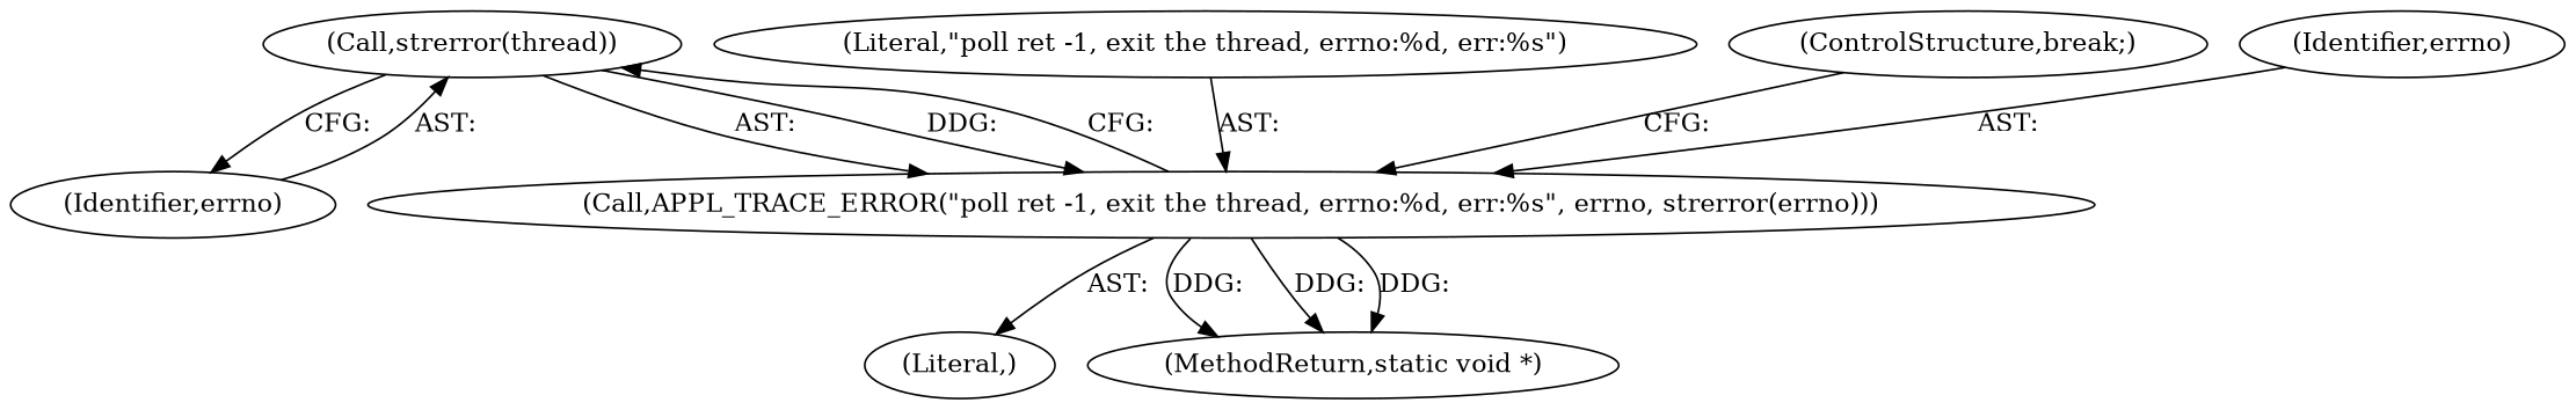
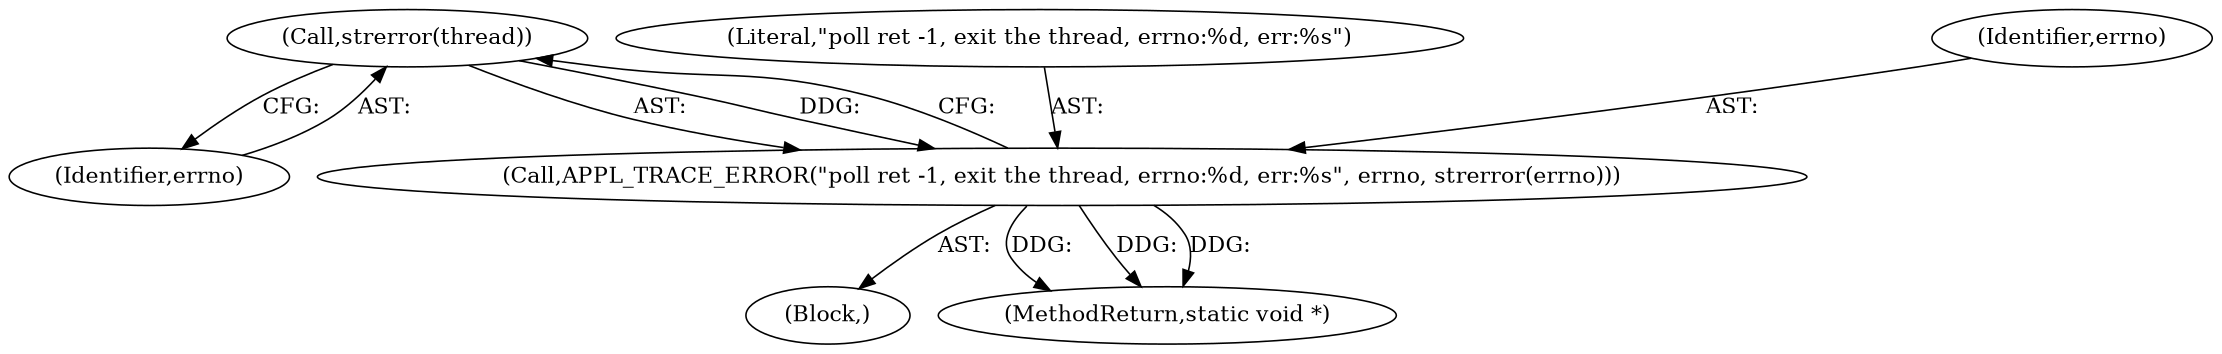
  digraph {
    n1 [label="(Call,strerror(thread))"]
    n2 [label="(Call,APPL_TRACE_ERROR(\"poll ret -1, exit the thread, errno:%d, err:%s\", errno, strerror(errno)))"]
    n3 [label="(Identifier,errno)"]
-   n4 [label="(Literal,)"]
+   n4 [label="(Block,)"]
    n5 [label="(MethodReturn,static void *)"]
    n6 [label="(Literal,\"poll ret -1, exit the thread, errno:%d, err:%s\")"]
-   n7 [label="(ControlStructure,break;)"]
    n8 [label="(Identifier,errno)"]
    n1 -> n2 [label="AST: "]
    n1 -> n2 [label="DDG: "]
    n1 -> n3 [label="CFG: "]
    n2 -> n1 [label="CFG: "]
    n2 -> n4 [label="AST: "]
    n2 -> n5 [label="DDG: "]
    n2 -> n5 [label="DDG: "]
    n2 -> n5 [label="DDG: "]
    n3 -> n1 [label="AST: "]
    n6 -> n2 [label="AST: "]
-   n7 -> n2 [label="CFG: "]
    n8 -> n2 [label="AST: "]
  }
